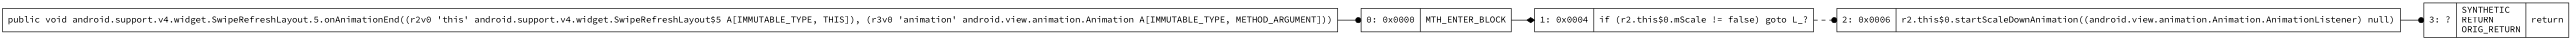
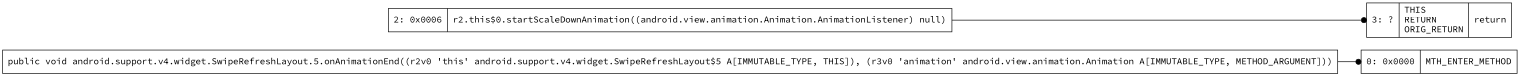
  digraph {
    fontname="Source Code Pro"
    rankdir=LR
    node [fontname="Source Code Pro" shape=record]
    edge [arrowhead=dot fontname="Source Code Pro"]
-   n1 [label="{0\:\ 0x0000|MTH_ENTER_BLOCK\l}"]
-   n2 [label="{1\:\ 0x0004|if (r2.this$0.mScale != false) goto L_?\l}"]
+   n1 [label="{0\:\ 0x0000|MTH_ENTER_METHOD\l}"]
    n3 [label="{2\:\ 0x0006|r2.this$0.startScaleDownAnimation((android.view.animation.Animation.AnimationListener) null)\l}"]
-   n4 [label="{3\:\ ?|SYNTHETIC\lRETURN\lORIG_RETURN\l|return\l}"]
+   n4 [label="{3\:\ ?|THIS\lRETURN\lORIG_RETURN\l|return\l}"]
    n5 [label="{public void android.support.v4.widget.SwipeRefreshLayout.5.onAnimationEnd((r2v0 'this' android.support.v4.widget.SwipeRefreshLayout$5 A[IMMUTABLE_TYPE, THIS]), (r3v0 'animation' android.view.animation.Animation A[IMMUTABLE_TYPE, METHOD_ARGUMENT])) }"]
-   n1 -> n2 [arrowhead=diamond]
-   n2 -> n3 [style=dashed]
    n3 -> n4
    n5 -> n1
  }
